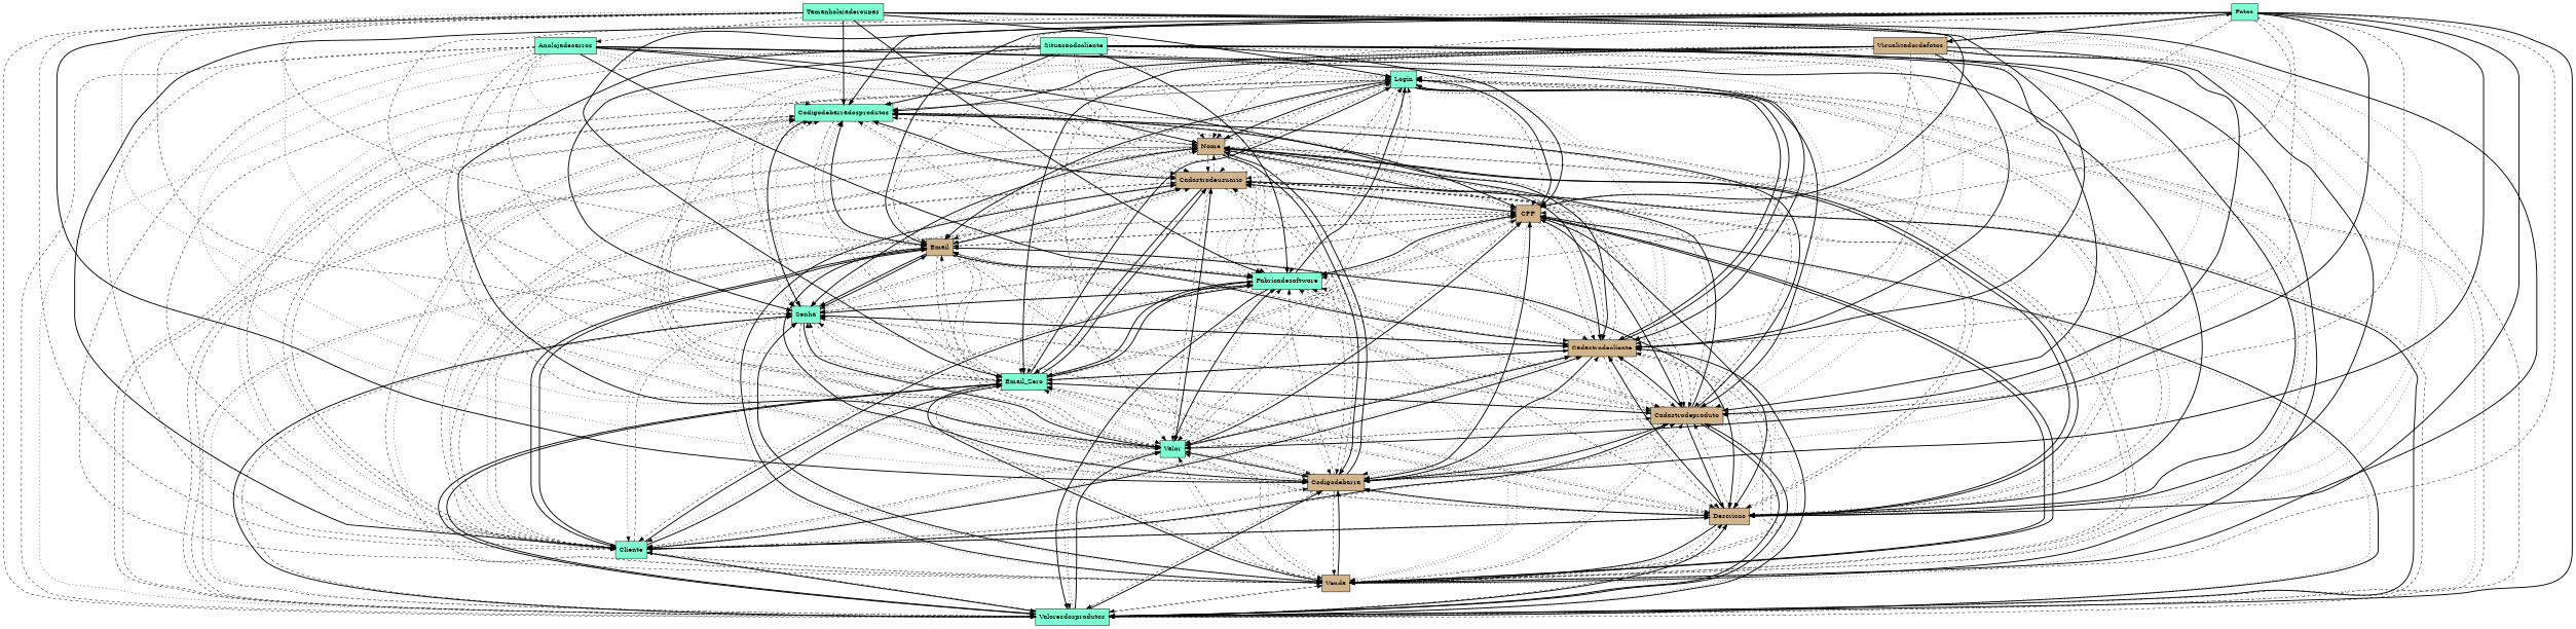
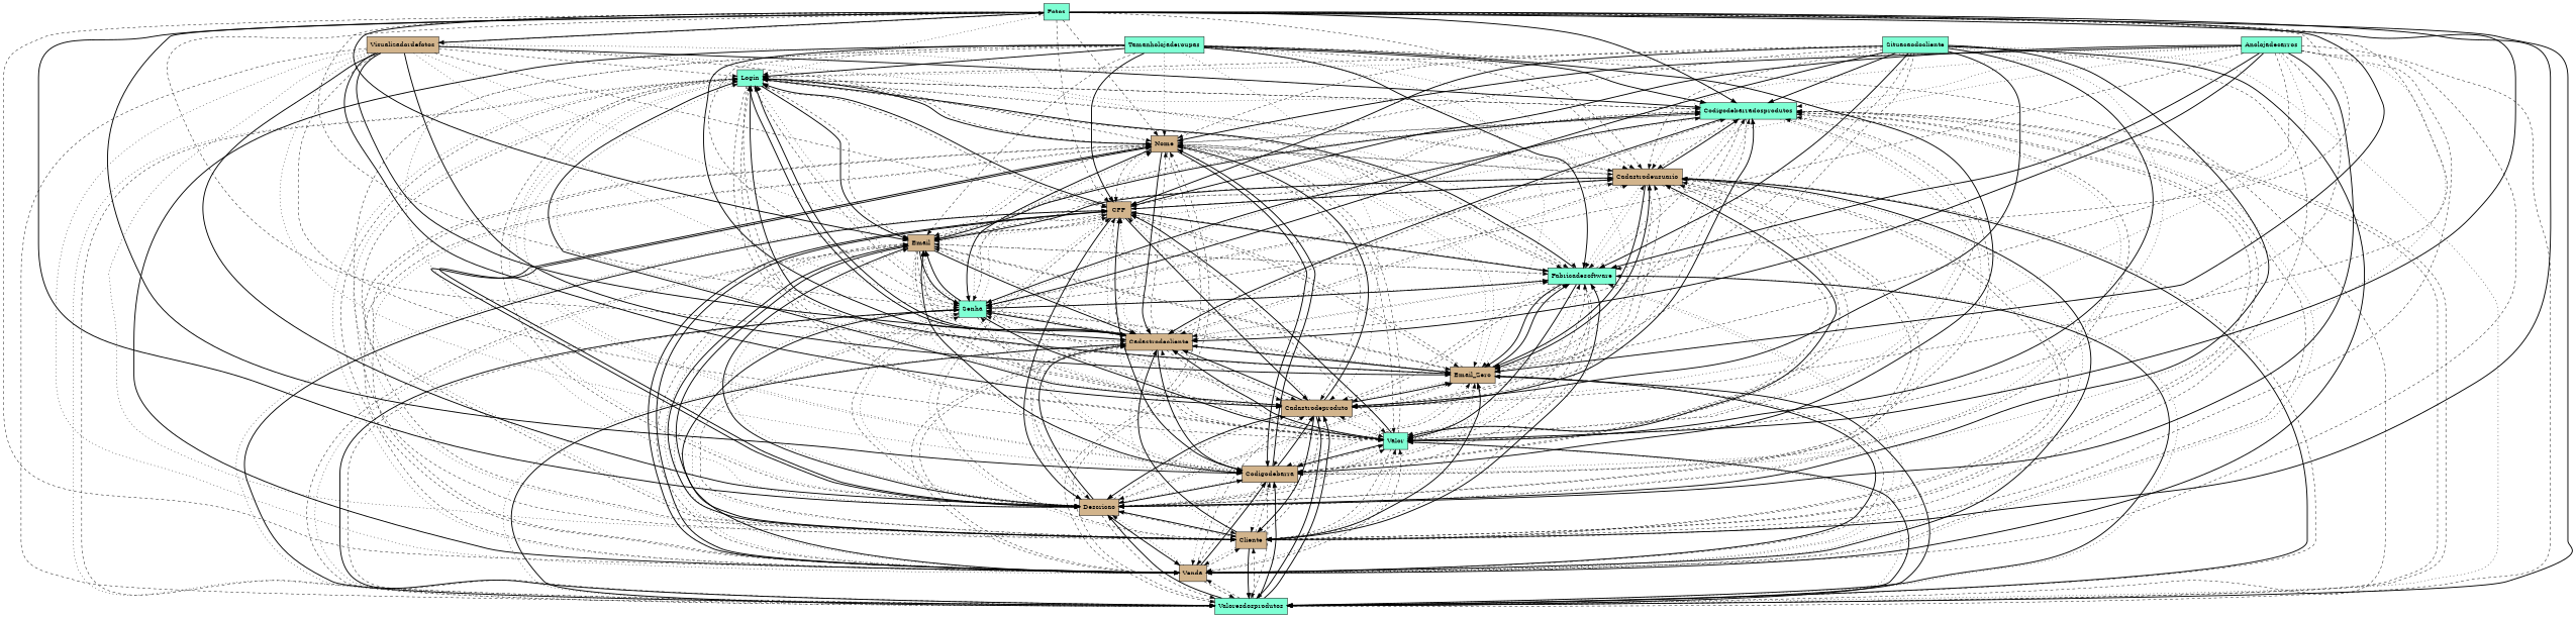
  digraph {
    rankdir=TB
    node [fillcolor=aquamarine shape=box style=filled]
    edge [arrowhead=normal style=dashed]
    n1 [label=Login]
    n2 [label=Codigodebarradosprodutos]
    n3 [label=Valoresdosprodutos]
    n4 [fillcolor=tan label=Venda]
-   n5 [label=Cliente]
+   n5 [fillcolor=tan label=Cliente]
    n6 [fillcolor=tan label=Descricao]
    n7 [fillcolor=tan label=Codigodebarra]
    n8 [label=Valor]
    n9 [fillcolor=tan label=Cadastrodeproduto]
-   n10 [label=Email_Zero]
+   n10 [fillcolor=tan label=Email_Zero]
    n11 [fillcolor=tan label=Cadastrodecliente]
    n12 [label=Senha]
    n13 [label=Fabricadesoftware]
    n14 [fillcolor=tan label=Email]
    n15 [fillcolor=tan label=CPF]
    n16 [fillcolor=tan label=Cadastrodeusuario]
    n17 [fillcolor=tan label=Nome]
    n18 [label=Anolojadecarros]
    n19 [label=Situacaodocliente]
    n20 [label=Fotos]
    n21 [fillcolor=tan label=Visualizadordefotos]
    n22 [label=Tamanholojaderoupas]
    n1 -> n2
    n1 -> n3 [style=dotted]
    n1 -> n4 [style=dotted]
    n1 -> n5 [style=dotted]
    n1 -> n6
    n1 -> n7 [style=dotted]
    n1 -> n8
    n1 -> n9 [style=bold]
    n1 -> n10
    n1 -> n11 [style=bold]
    n1 -> n12
    n1 -> n13
    n1 -> n14 [style=bold]
    n1 -> n15
    n1 -> n16
    n1 -> n17 [style=bold]
    n2 -> n1
    n2 -> n3
    n2 -> n4
    n2 -> n5
    n2 -> n6 [style=dotted]
    n2 -> n7 [style=dotted]
    n2 -> n8 [style=dotted]
    n2 -> n9
    n2 -> n10
    n2 -> n11 [style=bold]
    n2 -> n12 [style=bold]
    n2 -> n13 [style=dotted]
    n2 -> n14 [style=dotted]
    n2 -> n15 [style=dotted]
    n2 -> n16
    n2 -> n17
    n3 -> n1
    n3 -> n2
    n3 -> n4
    n3 -> n5
    n3 -> n6 [style=bold]
    n3 -> n7 [style=bold]
    n3 -> n8 [style=bold]
    n3 -> n9 [style=bold]
    n3 -> n10 [style=bold]
    n3 -> n11 [style=bold]
    n3 -> n12
    n3 -> n13 [style=dotted]
    n3 -> n14 [style=dotted]
    n3 -> n15 [style=bold]
    n3 -> n16
    n3 -> n17
    n4 -> n1
    n4 -> n2 [style=dotted]
    n4 -> n3
    n4 -> n5
    n4 -> n6 [style=dotted]
    n4 -> n7 [style=bold]
    n4 -> n8
    n4 -> n9
    n4 -> n10
    n4 -> n11
    n4 -> n12 [style=bold]
    n4 -> n13 [style=dotted]
    n4 -> n14 [style=dotted]
    n4 -> n15 [style=bold]
    n4 -> n16 [style=bold]
    n4 -> n17
    n5 -> n1
    n5 -> n2
    n5 -> n3 [style=bold]
    n5 -> n4 [style=dotted]
    n5 -> n6 [style=bold]
    n5 -> n7
    n5 -> n8 [style=dotted]
    n5 -> n9
    n5 -> n10 [style=bold]
    n5 -> n11 [style=bold]
    n5 -> n12
    n5 -> n13 [style=bold]
    n5 -> n14 [style=bold]
    n5 -> n15
    n5 -> n16
    n5 -> n17 [style=dotted]
    n6 -> n1 [style=dotted]
    n6 -> n2
    n6 -> n3
    n6 -> n4 [style=bold]
    n6 -> n5
    n6 -> n7 [style=bold]
    n6 -> n8
    n6 -> n9
    n6 -> n10 [style=dotted]
    n6 -> n11 [style=bold]
    n6 -> n12 [style=dotted]
    n6 -> n14 [style=dotted]
    n6 -> n15 [style=dotted]
    n6 -> n16
    n6 -> n17 [style=bold]
    n7 -> n1 [style=dotted]
    n7 -> n2
    n7 -> n3
    n7 -> n4
    n7 -> n5 [style=dotted]
    n7 -> n6 [style=dotted]
    n7 -> n8
    n7 -> n9 [style=bold]
    n7 -> n10
    n7 -> n11 [style=dotted]
    n7 -> n12 [style=dotted]
    n7 -> n13
    n7 -> n14 [style=bold]
    n7 -> n15 [style=bold]
    n7 -> n16
    n7 -> n17 [style=bold]
    n8 -> n1
    n8 -> n2
    n8 -> n3 [style=dotted]
    n8 -> n4 [style=dotted]
    n8 -> n5
    n8 -> n6 [style=dotted]
    n8 -> n7 [style=bold]
    n8 -> n9 [style=dotted]
    n8 -> n10 [style=dotted]
    n8 -> n11 [style=bold]
    n8 -> n12
    n8 -> n13 [style=dotted]
    n8 -> n14
    n8 -> n15 [style=bold]
    n8 -> n16 [style=bold]
    n8 -> n17
    n9 -> n1 [style=dotted]
    n9 -> n2 [style=bold]
    n9 -> n3 [style=bold]
    n9 -> n4 [style=dotted]
    n9 -> n5 [style=bold]
    n9 -> n6 [style=bold]
    n9 -> n7 [style=dotted]
    n9 -> n8
    n9 -> n10 [style=bold]
    n9 -> n11 [style=bold]
    n9 -> n12
    n9 -> n13
    n9 -> n14 [style=dotted]
    n9 -> n15 [style=dotted]
    n9 -> n16
    n9 -> n17 [style=bold]
    n10 -> n1 [style=bold]
    n10 -> n2 [style=dotted]
-   n10 -> n3 [style=bold]
    n10 -> n4 [style=bold]
    n10 -> n5 [style=dotted]
    n10 -> n6
    n10 -> n7 [style=dotted]
    n10 -> n8 [style=dotted]
    n10 -> n9 [style=dotted]
    n10 -> n11
    n10 -> n12 [style=dotted]
    n10 -> n13 [style=bold]
    n10 -> n14
    n10 -> n15
    n10 -> n16 [style=bold]
    n10 -> n17 [style=dotted]
    n11 -> n1 [style=bold]
    n11 -> n2
    n11 -> n3 [style=dotted]
    n11 -> n4
    n11 -> n5 [style=dotted]
    n11 -> n6
    n11 -> n7 [style=bold]
    n11 -> n8
    n11 -> n9
    n11 -> n10 [style=bold]
    n11 -> n12
    n11 -> n13 [style=dotted]
    n11 -> n14
    n11 -> n15 [style=dotted]
    n11 -> n16 [style=dotted]
    n11 -> n17
    n12 -> n1 [style=dotted]
    n12 -> n2 [style=dotted]
    n12 -> n3 [style=bold]
    n12 -> n4 [style=dotted]
    n12 -> n5 [style=dotted]
    n12 -> n6
    n12 -> n7
    n12 -> n8 [style=bold]
    n12 -> n9 [style=dotted]
    n12 -> n10
    n12 -> n11 [style=bold]
    n12 -> n13 [style=bold]
    n12 -> n14 [style=bold]
    n12 -> n15 [style=dotted]
    n12 -> n16 [style=dotted]
    n12 -> n17 [style=dotted]
    n13 -> n1 [style=bold]
    n13 -> n2
    n13 -> n3 [style=bold]
    n13 -> n4 [style=dotted]
    n13 -> n5
    n13 -> n6
    n13 -> n7 [style=dotted]
    n13 -> n8 [style=bold]
    n13 -> n9
    n13 -> n10 [style=bold]
    n13 -> n11 [style=dotted]
    n13 -> n12 [style=dotted]
    n13 -> n14
    n13 -> n15
    n13 -> n16 [style=dotted]
    n13 -> n17
    n14 -> n1
    n14 -> n2 [style=bold]
    n14 -> n3
    n14 -> n4
    n14 -> n5 [style=bold]
    n14 -> n6 [style=bold]
    n14 -> n7 [style=dotted]
    n14 -> n8
    n14 -> n9
    n14 -> n10
    n14 -> n11 [style=bold]
    n14 -> n12 [style=bold]
    n14 -> n13 [style=dotted]
    n14 -> n15
    n14 -> n16 [style=bold]
    n14 -> n17
    n15 -> n1 [style=bold]
    n15 -> n2
    n15 -> n3 [style=dotted]
    n15 -> n4 [style=bold]
    n15 -> n5 [style=dotted]
    n15 -> n6 [style=bold]
    n15 -> n7 [style=dotted]
    n15 -> n8
    n15 -> n9 [style=bold]
    n15 -> n10
    n15 -> n11
    n15 -> n12
    n15 -> n13 [style=bold]
    n15 -> n14
    n15 -> n16 [style=bold]
    n15 -> n17 [style=dotted]
    n16 -> n1 [style=dotted]
    n16 -> n2 [style=bold]
    n16 -> n3 [style=bold]
    n16 -> n4 [style=dotted]
    n16 -> n5
    n16 -> n6
    n16 -> n7
    n16 -> n8
    n16 -> n9
    n16 -> n10 [style=bold]
    n16 -> n11
    n16 -> n12
    n16 -> n13 [style=dotted]
    n16 -> n14
    n16 -> n15
    n16 -> n17
    n17 -> n1
    n17 -> n2
    n17 -> n3
    n17 -> n4
    n17 -> n5
    n17 -> n6 [style=bold]
    n17 -> n7 [style=bold]
    n17 -> n8
    n17 -> n9
    n17 -> n10 [style=dotted]
    n17 -> n11 [style=bold]
    n17 -> n12 [style=bold]
    n17 -> n13
    n17 -> n14 [style=dotted]
    n17 -> n15
    n17 -> n16
    n18 -> n1 [style=dotted]
    n18 -> n2 [style=dotted]
    n18 -> n3
    n18 -> n4
    n18 -> n5
    n18 -> n6 [style=bold]
    n18 -> n7 [style=dotted]
    n18 -> n8
    n18 -> n9 [style=dotted]
    n18 -> n10
    n18 -> n11 [style=bold]
    n18 -> n12
    n18 -> n13 [style=bold]
    n18 -> n14 [style=dotted]
    n18 -> n15 [style=bold]
    n18 -> n16 [style=dotted]
    n18 -> n17 [style=bold]
    n19 -> n1
    n19 -> n2 [style=bold]
    n19 -> n3 [style=dotted]
    n19 -> n4 [style=bold]
    n19 -> n5
    n19 -> n6 [style=bold]
    n19 -> n7 [style=dotted]
    n19 -> n8 [style=bold]
    n19 -> n9 [style=bold]
    n19 -> n10
    n19 -> n11
    n19 -> n12 [style=bold]
    n19 -> n13 [style=bold]
    n19 -> n14
    n19 -> n15 [style=bold]
    n19 -> n16
    n19 -> n17
    n20 -> n1 [style=dotted]
    n20 -> n2 [style=bold]
    n20 -> n3 [style=bold]
    n20 -> n4
    n20 -> n5 [style=bold]
    n20 -> n6 [style=bold]
    n20 -> n7 [style=bold]
    n20 -> n8 [style=bold]
    n20 -> n9
    n20 -> n10 [style=bold]
    n20 -> n11
    n20 -> n12
    n20 -> n13
    n20 -> n14 [style=bold]
    n20 -> n15
    n20 -> n16
    n20 -> n17
    n20 -> n21 [style=bold]
    n21 -> n1
    n21 -> n2 [style=bold]
    n21 -> n3
    n21 -> n4 [style=dotted]
    n21 -> n5 [style=dotted]
    n21 -> n6 [style=bold]
    n21 -> n7 [style=dotted]
    n21 -> n8
    n21 -> n9 [style=bold]
    n21 -> n10 [style=bold]
    n21 -> n11 [style=bold]
    n21 -> n12 [style=dotted]
    n21 -> n13 [style=dotted]
    n21 -> n14 [style=dotted]
    n21 -> n15
    n21 -> n16 [style=dotted]
    n21 -> n17
    n21 -> n20
    n22 -> n1 [style=bold]
    n22 -> n2 [style=bold]
    n22 -> n3
    n22 -> n4 [style=bold]
    n22 -> n5
    n22 -> n6 [style=dotted]
    n22 -> n7 [style=bold]
    n22 -> n8 [style=dotted]
    n22 -> n9 [style=dotted]
    n22 -> n10 [style=dotted]
    n22 -> n11 [style=bold]
    n22 -> n12
    n22 -> n13 [style=bold]
    n22 -> n14
    n22 -> n15 [style=bold]
-   n22 -> n18
+   n22 -> n16
    n22 -> n17 [style=dotted]
  }
